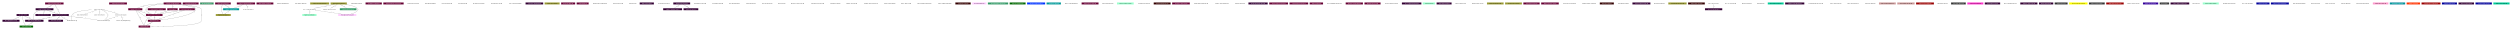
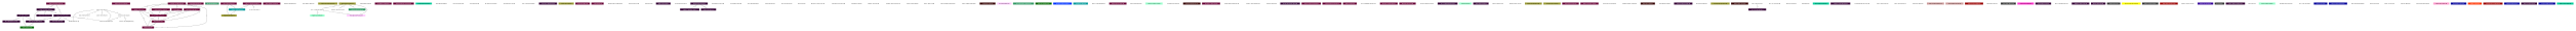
  strict graph {
    fontname="Roboto Condensed"
    node [color="#FFFFFF" fontcolor="#000000" fontname="Roboto Condensed" fontsize=12 shape=rectangle style=filled]
    edge [fontname="Roboto Condensed" fontsize=8]
    n1 [color="#660033" fontcolor="#FFFFFF" height=0.29167 label="Claudia A. de Souza Oliveira [1]" width=2.9167]
    n2 [color="#330033" fontcolor="#FFFFFF" height=0.29167 label="Thiago P. Donadon Homem [3]" width=2.8056]
    n3 [color="#330033" fontcolor="#FFFFFF" height=0.29167 label="Felipe R. Martinez Basile [8]" width=2.6111]
    n4 [color="#330033" fontcolor="#FFFFFF" height=0.29167 label="Fabio Oliveira Teixeira [1]" width=2.4167]
    n5 [color="#330033" fontcolor="#FFFFFF" height=0.29167 label="Renato Cristiano Montanher [5]" width=2.9028]
    n6 [height=0.29167 label="Rita Roberta Marioto [2]" width=2.3194]
    n7 [height=0.29167 label="Teresa H. Buscato Martins [3]" width=2.75]
    n8 [color="#330033" fontcolor="#FFFFFF" height=0.29167 label="Luiz R. Albano Junior [4]" width=2.3056]
    n9 [color="#006600" fontcolor="#FFFFFF" height=0.29167 label="Hania Cecília Pilan [1]" width=2.125]
    n10 [color="#660033" fontcolor="#FFFFFF" height=0.29167 label="Eudes M. D'Oliveira Santos [0]" width=2.8194]
    n11 [color="#660033" fontcolor="#FFFFFF" height=0.29167 label="Fernando Cesar Mendonca [4]" width=2.7778]
    n12 [color="#660033" fontcolor="#FFFFFF" height=0.29167 label="Fernando Luis Rossi [9]" width=2.2222]
    n13 [color="#660033" fontcolor="#FFFFFF" height=0.29167 label="Lincon Lopes [2]" width=1.6389]
    n14 [color="#660033" fontcolor="#FFFFFF" height=0.29167 label="Wilian Ramalho Feitosa [11]" width=2.6111]
    n15 [color="#660033" fontcolor="#FFFFFF" height=0.29167 label="Robson Barbosa [10]" width=2]
    n16 [color="#660033" fontcolor="#FFFFFF" height=0.29167 label="William Rosseti [6]" width=1.8056]
    n17 [color="#660033" fontcolor="#FFFFFF" height=0.29167 label="Francisco Manoel Filho [0]" width=2.5]
    n18 [color="#660033" fillcolor="#339966" fontcolor="#FFFFFF" height=0.29167 label="Igor Polezi Munhoz [0]" width=2.125]
    n19 [color="#660033" fontcolor="#FFFFFF" height=0.29167 label="Júlio S. Sávio Bernardo [2]" width=2.4722]
    n20 [color="#009999" fontcolor="#FFFFFF" height=0.29167 label="Luciana C. Maia Santos [3]" width=2.5278]
    n21 [color="#999933" height=0.29167 label="Rogério Deitali Bruno [1]" width=2.3611]
    n22 [color="#660033" fontcolor="#FFFFFF" height=0.29167 label="Patrícia C. Santana da Silva [2]" width=2.875]
    n23 [height=0.29167 label="Jair Garcia dos Santos [1]" width=2.4028]
    n24 [color="#660033" fontcolor="#FFFFFF" height=0.29167 label="Paulo Eduardo Pissardini [0]" width=2.6528]
    n25 [height=0.29167 label="Whisner Fraga Mamede [0]" width=2.5278]
    n26 [height=0.29167 label="Bruno Sérgio do Amaral [0]" width=2.5694]
    n27 [color="#999933" height=0.29167 label="Pedro E. Schiavinatti Tavares [0]" width=2.9861]
    n28 [color="#999933" height=0.29167 label="Renato Marcon Pugliese [5]" width=2.5694]
    n29 [height=0.29167 label="Ana C. V. Ramos dos Santos [3]" width=2.8611]
    n30 [height=0.29167 label="Vanessa R. Ferreira da Silva [3]" width=2.9028]
    n31 [color="#339966" fontcolor="#FFFFFF" height=0.29167 label="Danilo Amorim de Souza [1]" width=2.6111]
    n32 [color="#FFCCFF" height=0.29167 label="Tatiana Aparecida Picosque [1]" width=2.8611]
    n33 [color="#99FFCC" height=0.29167 label="Vagner Luís da Silva [2]" width=2.2361]
    n34 [height=0.29167 label="Thiago Bufeli Bianchini [0]" width=2.4861]
    n35 [color="#660033" fontcolor="#FFFFFF" height=0.29167 label="José Roberto Campanele [0]" width=2.5694]
    n36 [color="#660033" fontcolor="#FFFFFF" height=0.29167 label="Luciano Henrique Trindade [1]" width=2.8333]
    n37 [color="#660033" fontcolor="#FFFFFF" height=0.29167 label="Marcelo Bittencourt de Lacerda [0]" width=3.2083]
    n38 [color="#660033" fontcolor="#FFFFFF" height=0.29167 label="Silene Jucelino de Lima [1]" width=2.4722]
-   n39 [height=0.29167 label="Everaldo Paulo da Silva [0]" width=2.5278]
+   n39 [height=0.29167 label="Everaldo Paulo da Silva [0]" width=2.5278 fillcolor="#00CC99"]
    n40 [height=0.29167 label="Idalise Bernardo Bagé [0]" width=2.4028]
    n41 [height=0.29167 label="José Cícero Calheiros [0]" width=2.3194]
    n42 [height=0.29167 label="Oertes Alves Souza [0]" width=2.125]
    n43 [height=0.29167 label="Ana P. Fabro de Oliveira [0]" width=2.5556]
    n44 [height=0.29167 label="Eufrida Pereira da Silva [0]" width=2.5417]
    n45 [height=0.29167 label="Maria L. Garcia de Almeida [0]" width=2.8611]
    n46 [color="#330033" fontcolor="#FFFFFF" height=0.29167 label="Jose O. de O. Azevedo Neto [0]" width=2.7778]
    n47 [color="#999933" height=0.29167 label="Caroline Inês Lisevski [0]" width=2.3611]
    n48 [color="#660033" fontcolor="#FFFFFF" height=0.29167 label="Davi Munhoz Benati [0]" width=2.2083]
    n49 [color="#660033" fontcolor="#FFFFFF" height=0.29167 label="Rodolfo Butcher [0]" width=1.8889]
    n50 [height=0.29167 label="Ricardo N. Ribeiro de Almeida [0]" width=3.0694]
    n51 [height=0.29167 label="Renato Pereira Cruz [0]" width=2.2222]
    n52 [height=0.29167 label="Ricardo Forner [0]" width=1.8056]
    n53 [color="#330033" fontcolor="#FFFFFF" height=0.29167 label="André Luiz Favareto [0]" width=2.2361]
    n54 [height=0.29167 label="Fernando da Silva Pardo [0]" width=2.5972]
    n55 [color="#330033" fontcolor="#FFFFFF" height=0.29167 label="Igor Calebe Zadi [5]" width=1.9167]
    n56 [color="#330033" fontcolor="#FFFFFF" height=0.29167 label="Alex S. Rodrigues Ancioto [1]" width=2.6944]
    n57 [color="#330033" fontcolor="#FFFFFF" height=0.29167 label="Regivaldo Sousa Ferreira [3]" width=2.6528]
    n58 [color="#330033" fontcolor="#FFFFFF" height=0.29167 label="Rogério A. Campanari Xavier [1]" width=2.9861]
    n59 [color="#330033" fontcolor="#FFFFFF" height=0.29167 label="Adriano Jose Ferruzzi [2]" width=2.3194]
    n60 [height=0.29167 label="Ariane M. Melo Ferraz [5]" width=2.4167]
    n61 [height=0.29167 label="Irando A. Martins Neto [1]" width=2.4722]
    n62 [height=0.29167 label="Junot de Oliveira Maia [1]" width=2.4028]
    n63 [height=0.29167 label="Marcelo Cizaurre Guirau [2]" width=2.625]
    n64 [height=0.29167 label="Priscila H. Ishy de Magalhães [2]" width=3.0139]
    n65 [height=0.29167 label="Filipe Mantovani Ferreira [0]" width=2.6806]
    n66 [height=0.29167 label="Flávia Roberta Torezin [0]" width=2.4306]
    n67 [height=0.29167 label="Krícia Helena Barreto [0]" width=2.375]
    n68 [height=0.29167 label="Luiz Henrique Siloto [0]" width=2.2361]
    n69 [height=0.29167 label="Moacir Silva de Castro [0]" width=2.4444]
    n70 [height=0.29167 label="Patricia Horta [0]" width=1.7222]
    n71 [height=0.29167 label="Adriana P. de Jesus Correia [0]" width=2.8056]
    n72 [height=0.29167 label="Alessandra da Silva Carneiro [0]" width=2.9861]
    n73 [height=0.29167 label="Alexandre Dias Paza [0]" width=2.2361]
    n74 [height=0.29167 label="Andréa A. Cotrim Silva [0]" width=2.4583]
    n75 [height=0.29167 label="Elisangela Lizardo de Oliveira [0]" width=3.0556]
    n76 [height=0.29167 label="Juliana de Souza Topan [0]" width=2.4722]
    n77 [height=0.29167 label="Maria C. Stello Leite [0]" width=2.25]
    n78 [height=0.29167 label="Maria R. Semblano Gonçalves [0]" width=3.0556]
    n79 [height=0.29167 label="Patricia de Aquino Prudente [0]" width=2.875]
    n80 [color="#330000" fontcolor="#FFFFFF" height=0.29167 label="Alan Marques da Silva [0]" width=2.4167]
    n81 [color="#FFCCFF" height=0.29167 label="Ana Paula Bulgarelli [0]" width=2.2361]
    n82 [color="#339966" fontcolor="#FFFFFF" height=0.29167 label="Danilo Marcondes de Alcantara [0]" width=3.1944]
    n83 [color="#006600" fontcolor="#FFFFFF" height=0.29167 label="Ester Kolling Rodrigues [0]" width=2.5139]
    n84 [color="#0033FF" fontcolor="#FFFFFF" height=0.29167 label="Hamilton Carvalho da Silva [0]" width=2.8472]
    n85 [color="#009999" fontcolor="#FFFFFF" height=0.29167 label="Ivan Miletovic Mozol [0]" width=2.2639]
    n86 [height=0.29167 label="Maysa C. Cunha Rodrigues [0]" width=2.7917]
    n87 [color="#660033" fontcolor="#FFFFFF" height=0.29167 label="Nilton Pereira dos Santos [0]" width=2.6667]
    n88 [height=0.29167 label="Pamella Araujo Santos [0]" width=2.4306]
    n89 [color="#99FFCC" height=0.29167 label="Valdir D. d. Santos Junior [0]" width=2.6389]
    n90 [height=0.29167 label="Alessandro Emilio Teruzzi [0]" width=2.6944]
    n91 [color="#330000" fontcolor="#FFFFFF" height=0.29167 label="Alexandre Machado Rosa [0]" width=2.6667]
    n92 [color="#660033" fontcolor="#FFFFFF" height=0.29167 label="Carolina A. de Freitas Dias [0]" width=2.7917]
    n93 [height=0.29167 label="Leandro Módolo Paschoalotte [0]" width=3.0278]
    n94 [height=0.29167 label="Leonardo S. Souza Yamamoto [0]" width=3.0278]
    n95 [height=0.29167 label="Nilma Alves Pedrosa [0]" width=2.25]
    n96 [color="#330033" fontcolor="#FFFFFF" height=0.29167 label="Socrates Gonçalves de Araujo [0]" width=3.0417]
    n97 [color="#660033" fontcolor="#FFFFFF" height=0.29167 label="Tarcísio Oliveira Vasconcelos [0]" width=2.9722]
    n98 [color="#660033" fontcolor="#FFFFFF" height=0.29167 label="Tatiana Aparecida Francisco [0]" width=2.9444]
    n99 [color="#660033" fontcolor="#FFFFFF" height=0.29167 label="Thiago Silva Broze [0]" width=2.1111]
    n100 [height=0.29167 label="Ana P. R. Magalhães de Barros [0]" width=3.1111]
    n101 [color="#660033" fontcolor="#FFFFFF" height=0.29167 label="Alexandre José Romagnoli [0]" width=2.7222]
    n102 [color="#660033" fontcolor="#FFFFFF" height=0.29167 label="Bárbara Beatriz Freitag [0]" width=2.5417]
    n103 [height=0.29167 label="Emanoel F. Menezes Pereira [0]" width=2.8889]
    n104 [color="#330033" fontcolor="#FFFFFF" height=0.29167 label="Jairo F. S. de Almeida Ferreira [0]" width=3.0694]
    n105 [color="#99FFCC" height=0.29167 label="Jeferson Antunes [0]" width=1.9306]
    n106 [color="#330033" fontcolor="#FFFFFF" height=0.29167 label="Joyce Martins Mendes [0]" width=2.3611]
    n107 [height=0.29167 label="Marco A. Mucha Orco [0]" width=2.3889]
    n108 [height=0.29167 label="Roberta Caetano Fleira [0]" width=2.4861]
    n109 [color="#999933" height=0.29167 label="Romario Araujo Pinheiro [0]" width=2.625]
    n110 [color="#999933" height=0.29167 label="Reinaldo da Silva Caraça [0]" width=2.6528]
    n111 [color="#660033" fontcolor="#FFFFFF" height=0.29167 label="Nelio Fernando dos Reis [0]" width=2.5694]
    n112 [color="#660033" fontcolor="#FFFFFF" height=0.29167 label="Aldemir V. de Souza Callou [0]" width=2.7778]
    n113 [height=0.29167 label="Ana P. Santos da Conceição [0]" width=2.8472]
    n114 [height=0.29167 label="Beethoven Adriano de Souza [0]" width=2.9306]
    n115 [color="#330000" fontcolor="#FFFFFF" height=0.29167 label="Bruno Secco Faquin [0]" width=2.2083]
    n116 [height=0.29167 label="Cynthia Regina Fischer [0]" width=2.4722]
    n117 [color="#330033" fontcolor="#FFFFFF" height=0.29167 label="Felipe A. Cardoso Pazinatto [0]" width=2.8333]
    n118 [height=0.29167 label="Iderval Alves Barbosa [0]" width=2.3611]
    n119 [color="#999933" height=0.29167 label="Lucas Rodrigues dos Santos [0]" width=2.8889]
    n120 [color="#330000" fontcolor="#FFFFFF" height=0.29167 label="Rodrigo Cordeiro Camilo [0]" width=2.6389]
    n121 [height=0.29167 label="Ana C. Folha da Cruz [1]" width=2.3056]
    n122 [color="#330033" fontcolor="#FFFFFF" height=0.29167 label="Tulio F. da Silva Bernardo [1]" width=2.7222]
    n123 [height=0.29167 label="Ana L. P. da silva Souza [0]" width=2.5139]
    n124 [height=0.29167 label="Beatriz Ferraz Diniz [0]" width=2.1944]
    n125 [height=0.29167 label="Bianca Blanco [0]" width=1.7361]
    n126 [color="#00CC99" height=0.29167 label="Bruno Oliveira Ferreira [0]" width=2.5]
    n127 [color="#330033" fontcolor="#FFFFFF" height=0.29167 label="Cláudio R. da Silva Alexandre [0]" width=3.0278]
    n128 [height=0.29167 label="Cristiane Rodrigues de Viveiros [0]" width=3.1528]
    n129 [height=0.29167 label="Edineia L. Souza Valerio [0]" width=2.5694]
    n130 [height=0.29167 label="Edna A. da Silva Rivera [0]" width=2.5139]
    n131 [height=0.29167 label="Eliane Maria Crepaldi [0]" width=2.375]
    n132 [color="#CC9999" height=0.29167 label="Elide G. Pereti Cremonesi [0]" width=2.6528]
    n133 [color="#CC9999" height=0.29167 label="Giovana Moreira da Costa [0]" width=2.7361]
    n134 [color="#990000" fontcolor="#FFFFFF" height=0.29167 label="Hadassa Viviane Rodrigues [0]" width=2.8194]
    n135 [height=0.29167 label="Ingrid Anelise Lopes [0]" width=2.2361]
    n136 [color="#333333" fontcolor="#FFFFFF" height=0.29167 label="José Geraldo Basante [0]" width=2.3194]
    n137 [color="#FF33CC" height=0.29167 label="Kamili Oliveira Santana [0]" width=2.5278]
    n138 [color="#330033" fontcolor="#FFFFFF" height=0.29167 label="Lucas Barbosa Calixto [0]" width=2.4167]
    n139 [height=0.29167 label="Maria J. Rodrigues Santos [0]" width=2.7083]
    n140 [color="#330033" fontcolor="#FFFFFF" height=0.29167 label="Matheus A. Matias Santos [0]" width=2.7083]
    n141 [color="#330033" fontcolor="#FFFFFF" height=0.29167 label="Matheus de Andrade [0]" width=2.25]
    n142 [color="#333333" fontcolor="#FFFFFF" height=0.29167 label="Nuemis Francisco [0]" width=2.0278]
    n143 [color="#FFFF00" height=0.29167 label="Patricia Cardoso de Oliveira [0]" width=2.9028]
    n144 [color="#333333" fontcolor="#FFFFFF" height=0.29167 label="Roberto da Anunciação [0]" width=2.4861]
    n145 [color="#990000" fontcolor="#FFFFFF" height=0.29167 label="Rogério Aparecido Pereira [0]" width=2.7639]
    n146 [height=0.29167 label="Roque A. Fonseca Junior [0]" width=2.5694]
    n147 [color="#330099" fontcolor="#FFFFFF" height=0.29167 label="Ruama Sales Carneiro [0]" width=2.4028]
    n148 [color="#333333" fontcolor="#FFFFFF" height=0.29167 label="Stela Haler [0]" width=1.4722]
    n149 [color="#330033" fontcolor="#FFFFFF" height=0.29167 label="Tiago A. Pinheiro da Silveira [0]" width=2.9444]
    n150 [height=0.29167 label="Valeria Curac [0]" width=1.6667]
    n151 [color="#99FFCC" height=0.29167 label="Vinicius da Rosa Araujo [0]" width=2.5278]
    n152 [height=0.29167 label="Wanderley França Fonseca [0]" width=2.7917]
    n153 [height=0.29167 label="Carla L. Fileto de Held [0]" width=2.4306]
    n154 [color="#000099" fontcolor="#FFFFFF" height=0.29167 label="Luis A. Dias Cesar [0]" width=2.0694]
    n155 [color="#000099" fontcolor="#FFFFFF" height=0.29167 label="Marcos Paulo Kretschmann [0]" width=2.8333]
    n156 [height=0.29167 label="Renata Chiquetti Machado [0]" width=2.75]
    n157 [height=0.29167 label="Rylla Zanini Silva [0]" width=1.9861]
    n158 [height=0.29167 label="Ana M. Lima Costa [0]" width=2.125]
    n159 [height=0.29167 label="Mirtes Ione Ujikawa [0]" width=2.2222]
    n160 [height=0.29167 label="Renata Fernandez Targino [0]" width=2.7361]
    n161 [color="#FF99CC" height=0.29167 label="Simeão Lopes Ferreira [0]" width=2.4444]
-   n162 [color="#000099" fontcolor="#FFFFFF" height=0.29167 label="Rosana Ramos Cotrim [0]" width=2.4028 fillcolor="#009999"]
+   n162 [color="#000099" fontcolor="#FFFFFF" height=0.29167 label="Rosana Ramos Cotrim [0]" width=2.4028]
    n163 [color="#FF3300" fontcolor="#FFFFFF" height=0.29167 label="Bárbara Cavichioli [0]" width=2.1111]
    n164 [color="#990000" fontcolor="#FFFFFF" height=0.29167 label="Fernanda Batista de Andrade [0]" width=2.9861]
    n165 [color="#000099" fontcolor="#FFFFFF" height=0.29167 label="Gildete Mamede Sales [0]" width=2.375]
    n166 [color="#330033" fontcolor="#FFFFFF" height=0.29167 label="Marcos A. Leati Pelaes [0]" width=2.4444]
    n167 [color="#000099" fontcolor="#FFFFFF" height=0.29167 label="Priscila Fernandes Lucci [0]" width=2.5833]
    n168 [color="#00CC99" height=0.29167 label="Rogério Luiz dos Santos [0]" width=2.5556]
    n1 -- n2 [label=1.0]
    n1 -- n3 [label=1.0]
    n2 -- n3 [label=2.0]
    n2 -- n4 [label=1.0]
    n2 -- n5 [label=1.0]
    n3 -- n5 [label=1.0]
    n3 -- n6 [label=1.0]
    n3 -- n7 [label=1.0]
    n3 -- n8 [label=4.0]
    n5 -- n9 [label=1.0]
    n11 -- n12 [label=4.0]
    n11 -- n13 [label=1.0]
    n11 -- n14 [label=3.0]
    n11 -- n15 [label=4.0]
    n11 -- n16 [label=4.0]
    n12 -- n14 [label=5.0]
    n12 -- n15 [label=7.0]
    n12 -- n16 [label=6.0]
    n13 -- n14 [label=1.0]
    n14 -- n15 [label=6.0]
    n14 -- n16 [label=5.0]
    n15 -- n16 [label=5.0]
    n19 -- n20 [label=2.0]
    n19 -- n21 [label=1.0]
    n20 -- n21 [label=1.0]
    n22 -- n20 [label=1.0]
    n22 -- n23 [label=1.0]
    n28 -- n29 [label=1.0]
    n28 -- n30 [label=3.0]
    n28 -- n31 [label=1.0]
    n28 -- n32 [label=1.0]
    n29 -- n32 [label=1.0]
    n29 -- n33 [label=2.0]
    n36 -- n14 [label=1.0]
    n38 -- n14 [label=1.0]
    n38 -- n15 [label=1.0]
    n55 -- n5 [label=4.0]
    n55 -- n9 [label=1.0]
    n55 -- n56 [label=1.0]
    n57 -- n58 [label=1.0]
    n57 -- n59 [label=2.0]
    n60 -- n6 [label=1.0]
    n60 -- n7 [label=1.0]
    n60 -- n61 [label=6.0]
    n60 -- n62 [label=1.0]
    n60 -- n63 [label=1.0]
    n63 -- n7 [label=1.0]
    n63 -- n64 [label=1.0]
    n121 -- n122 [label=1.0]
  }
